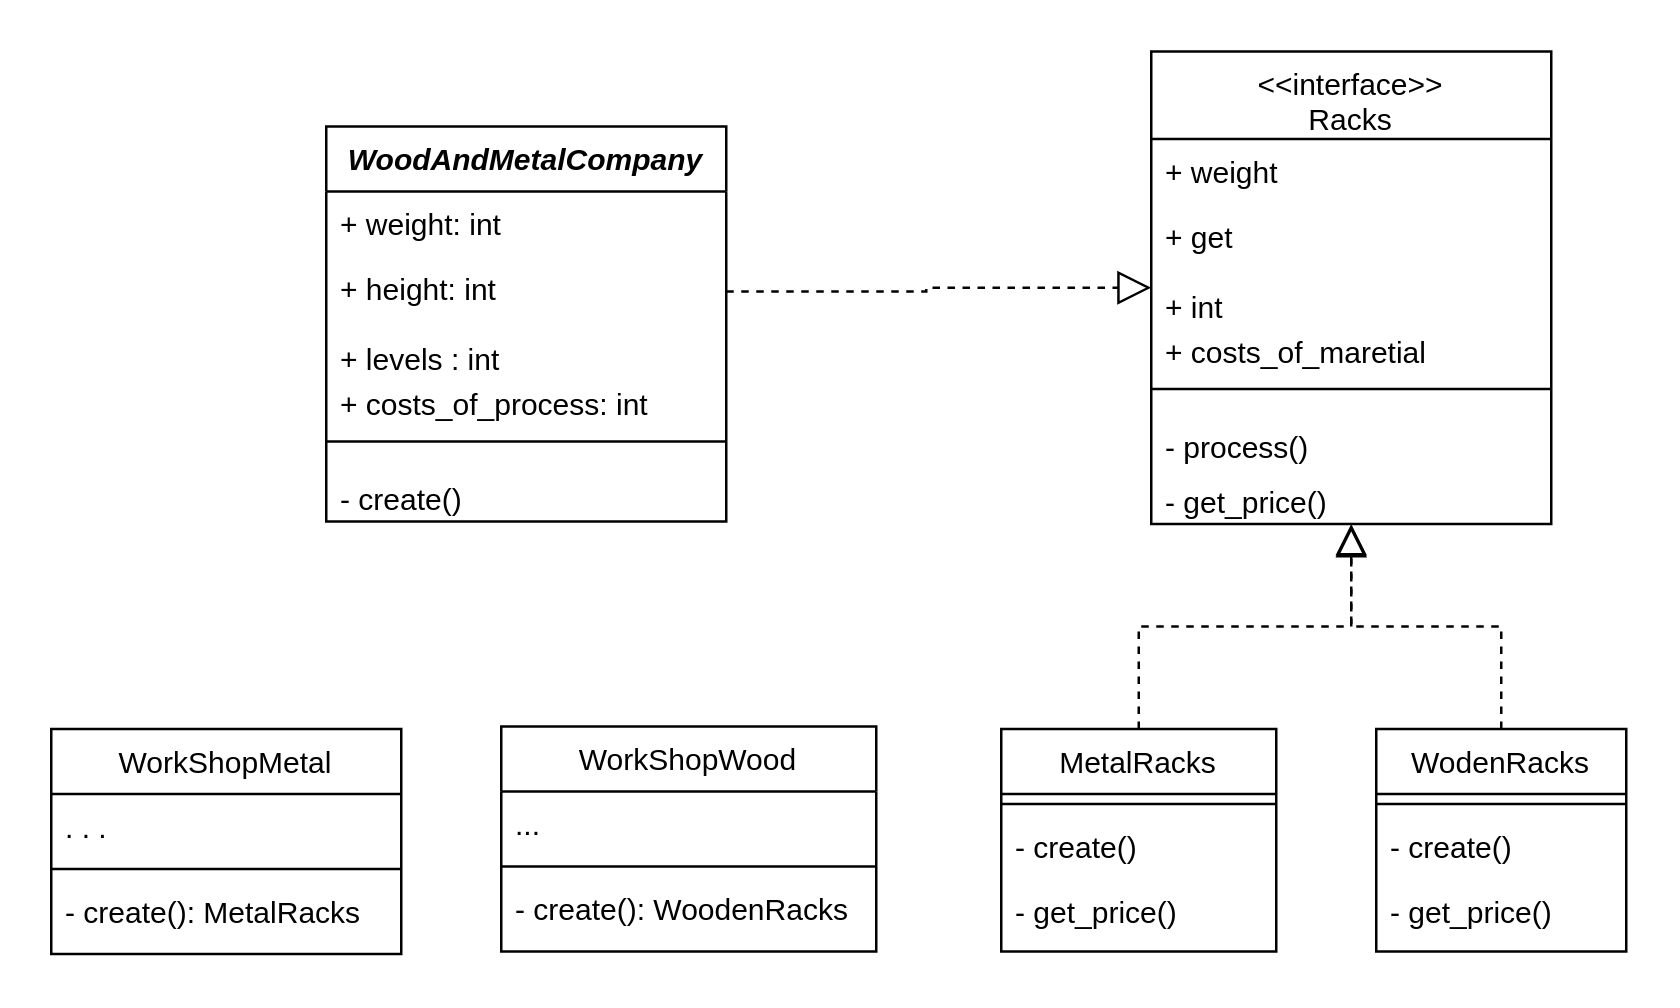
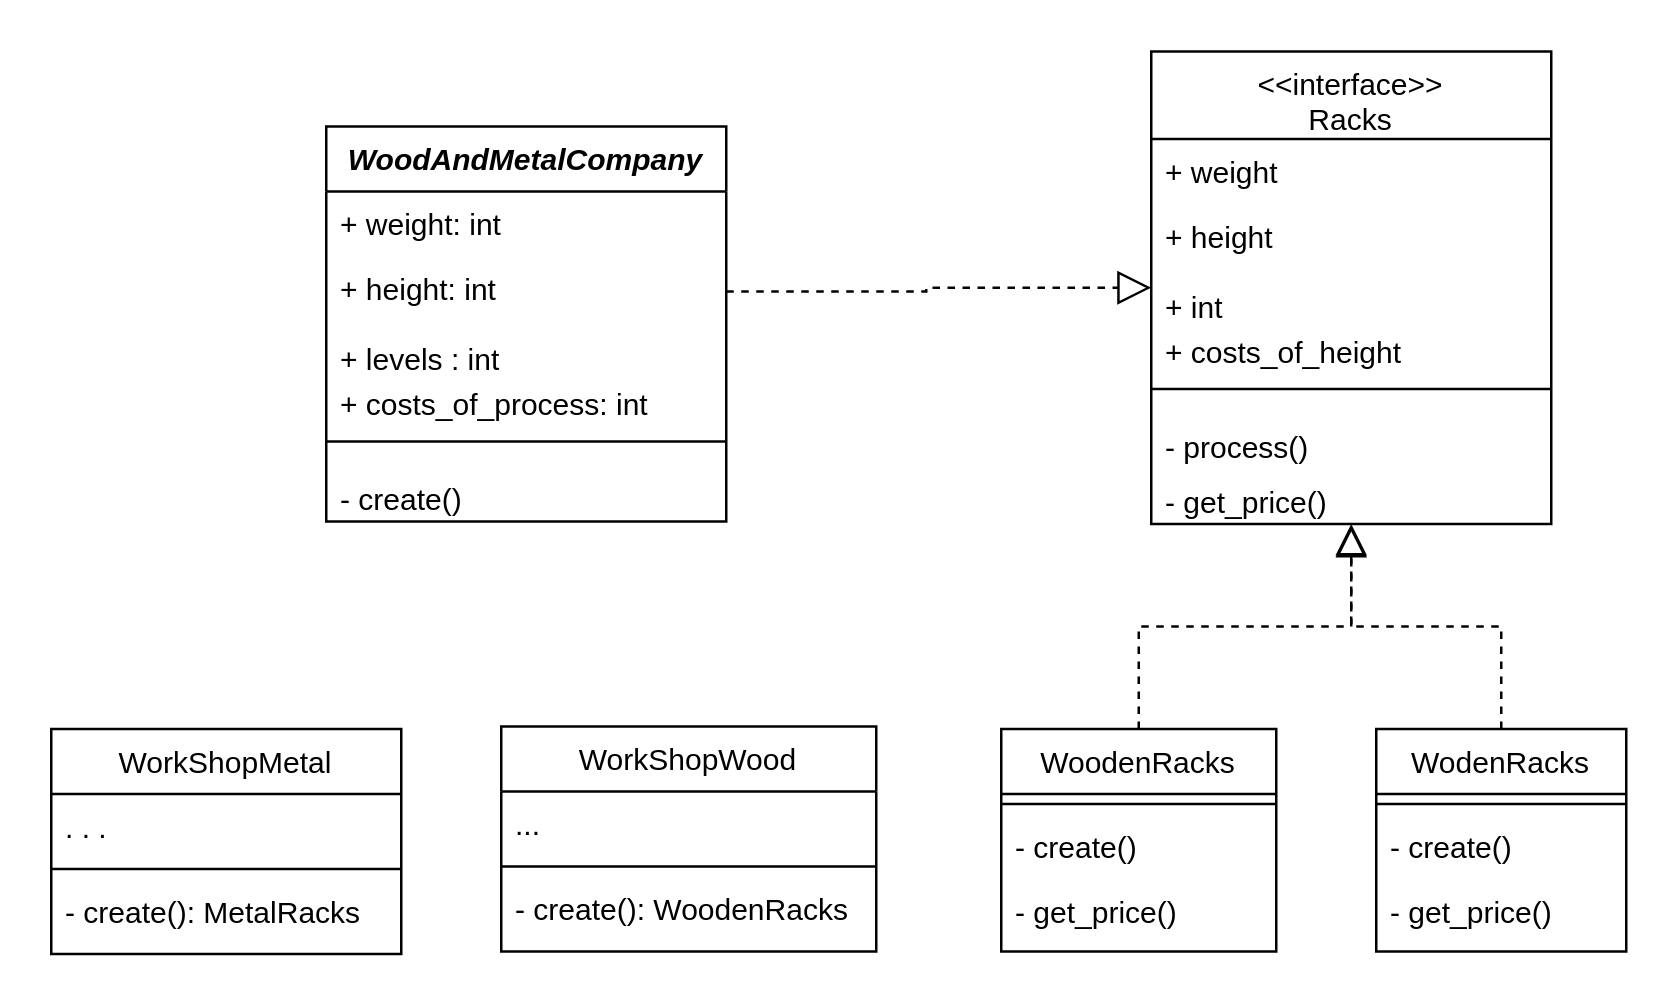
  <mxCell id="0" />
  <mxCell id="1" parent="0" />
  <mxCell id="2" value="WoodAndMetalCompany" style="swimlane;fontStyle=3;align=center;verticalAlign=top;childLayout=stackLayout;horizontal=1;startSize=26;horizontalStack=0;resizeParent=1;resizeLast=0;collapsible=1;marginBottom=0;rounded=0;shadow=0;strokeWidth=1;" parent="1" vertex="1"><mxGeometry x="130" y="50" width="160" height="158" as="geometry"><mxRectangle x="220" y="120" width="160" height="26" as="alternateBounds" /></mxGeometry></mxCell>
  <mxCell id="3" value="+ weight: int" style="text;align=left;verticalAlign=top;spacingLeft=4;spacingRight=4;overflow=hidden;rotatable=0;points=[[0,0.5],[1,0.5]];portConstraint=eastwest;" parent="2" vertex="1"><mxGeometry y="26" width="160" height="26" as="geometry" /></mxCell>
  <mxCell id="4" value="+ height: int" style="text;align=left;verticalAlign=top;spacingLeft=4;spacingRight=4;overflow=hidden;rotatable=0;points=[[0,0.5],[1,0.5]];portConstraint=eastwest;rounded=0;shadow=0;html=0;" parent="2" vertex="1"><mxGeometry y="52" width="160" height="28" as="geometry" /></mxCell>
  <mxCell id="5" value="+ levels : int" style="text;align=left;verticalAlign=top;spacingLeft=4;spacingRight=4;overflow=hidden;rotatable=0;points=[[0,0.5],[1,0.5]];portConstraint=eastwest;rounded=0;shadow=0;html=0;" parent="2" vertex="1"><mxGeometry y="80" width="160" height="18" as="geometry" /></mxCell>
  <mxCell id="6" value="+ costs_of_process: int" style="text;align=left;verticalAlign=top;spacingLeft=4;spacingRight=4;overflow=hidden;rotatable=0;points=[[0,0.5],[1,0.5]];portConstraint=eastwest;rounded=0;shadow=0;html=0;" parent="2" vertex="1"><mxGeometry y="98" width="160" height="18" as="geometry" /></mxCell>
  <mxCell id="7" value="" style="line;html=1;strokeWidth=1;align=left;verticalAlign=middle;spacingTop=-1;spacingLeft=3;spacingRight=3;rotatable=0;labelPosition=right;points=[];portConstraint=eastwest;" parent="2" vertex="1"><mxGeometry y="116" width="160" height="20" as="geometry" /></mxCell>
  <mxCell id="8" value="- create()" style="text;align=left;verticalAlign=top;spacingLeft=4;spacingRight=4;overflow=hidden;rotatable=0;points=[[0,0.5],[1,0.5]];portConstraint=eastwest;" parent="2" vertex="1"><mxGeometry y="136" width="160" height="22" as="geometry" /></mxCell>
  <mxCell id="9" value="WorkShopMetal" style="swimlane;fontStyle=0;align=center;verticalAlign=top;childLayout=stackLayout;horizontal=1;startSize=26;horizontalStack=0;resizeParent=1;resizeLast=0;collapsible=1;marginBottom=0;rounded=0;shadow=0;strokeWidth=1;" parent="1" vertex="1"><mxGeometry x="20" y="291" width="140" height="90" as="geometry"><mxRectangle x="130" y="380" width="160" height="26" as="alternateBounds" /></mxGeometry></mxCell>
  <mxCell id="10" value=". . ." style="text;align=left;verticalAlign=top;spacingLeft=4;spacingRight=4;overflow=hidden;rotatable=0;points=[[0,0.5],[1,0.5]];portConstraint=eastwest;rounded=0;shadow=0;html=0;" parent="9" vertex="1"><mxGeometry y="26" width="140" height="26" as="geometry" /></mxCell>
  <mxCell id="11" value="" style="line;html=1;strokeWidth=1;align=left;verticalAlign=middle;spacingTop=-1;spacingLeft=3;spacingRight=3;rotatable=0;labelPosition=right;points=[];portConstraint=eastwest;" parent="9" vertex="1"><mxGeometry y="52" width="140" height="8" as="geometry" /></mxCell>
  <mxCell id="12" value="- create(): MetalRacks" style="text;align=left;verticalAlign=top;spacingLeft=4;spacingRight=4;overflow=hidden;rotatable=0;points=[[0,0.5],[1,0.5]];portConstraint=eastwest;fontStyle=0" parent="9" vertex="1"><mxGeometry y="60" width="140" height="26" as="geometry" /></mxCell>
  <mxCell id="13" value="WorkShopWood" style="swimlane;fontStyle=0;align=center;verticalAlign=top;childLayout=stackLayout;horizontal=1;startSize=26;horizontalStack=0;resizeParent=1;resizeLast=0;collapsible=1;marginBottom=0;rounded=0;shadow=0;strokeWidth=1;" parent="1" vertex="1"><mxGeometry x="200" y="290" width="150" height="90" as="geometry"><mxRectangle x="340" y="380" width="170" height="26" as="alternateBounds" /></mxGeometry></mxCell>
  <mxCell id="14" value="..." style="text;align=left;verticalAlign=top;spacingLeft=4;spacingRight=4;overflow=hidden;rotatable=0;points=[[0,0.5],[1,0.5]];portConstraint=eastwest;" parent="13" vertex="1"><mxGeometry y="26" width="150" height="26" as="geometry" /></mxCell>
  <mxCell id="15" value="" style="line;html=1;strokeWidth=1;align=left;verticalAlign=middle;spacingTop=-1;spacingLeft=3;spacingRight=3;rotatable=0;labelPosition=right;points=[];portConstraint=eastwest;" parent="13" vertex="1"><mxGeometry y="52" width="150" height="8" as="geometry" /></mxCell>
  <mxCell id="16" value="- create(): WoodenRacks" style="text;align=left;verticalAlign=top;spacingLeft=4;spacingRight=4;overflow=hidden;rotatable=0;points=[[0,0.5],[1,0.5]];portConstraint=eastwest;fontStyle=0" parent="13" vertex="1"><mxGeometry y="60" width="150" height="26" as="geometry" /></mxCell>
  <mxCell id="17" style="edgeStyle=orthogonalEdgeStyle;rounded=0;orthogonalLoop=1;jettySize=auto;html=1;exitX=1;exitY=0.5;exitDx=0;exitDy=0;dashed=1;endArrow=openThin;endFill=0;" parent="13" source="16" target="16" edge="1"><mxGeometry relative="1" as="geometry" /></mxCell>
  <mxCell id="18" value="&lt;&lt;interface&gt;&gt;&#10;Racks" style="swimlane;fontStyle=0;align=center;verticalAlign=top;childLayout=stackLayout;horizontal=1;startSize=35;horizontalStack=0;resizeParent=1;resizeLast=0;collapsible=1;marginBottom=0;rounded=0;shadow=0;strokeWidth=1;" parent="1" vertex="1"><mxGeometry x="460" y="20" width="160" height="189" as="geometry"><mxRectangle x="220" y="120" width="160" height="26" as="alternateBounds" /></mxGeometry></mxCell>
  <mxCell id="19" value="+ weight" style="text;align=left;verticalAlign=top;spacingLeft=4;spacingRight=4;overflow=hidden;rotatable=0;points=[[0,0.5],[1,0.5]];portConstraint=eastwest;" parent="18" vertex="1"><mxGeometry y="35" width="160" height="26" as="geometry" /></mxCell>
- <mxCell id="20" value="+ get" style="text;align=left;verticalAlign=top;spacingLeft=4;spacingRight=4;overflow=hidden;rotatable=0;points=[[0,0.5],[1,0.5]];portConstraint=eastwest;rounded=0;shadow=0;html=0;" parent="18" vertex="1"><mxGeometry y="61" width="160" height="28" as="geometry" /></mxCell>
+ <mxCell id="20" value="+ height" style="text;align=left;verticalAlign=top;spacingLeft=4;spacingRight=4;overflow=hidden;rotatable=0;points=[[0,0.5],[1,0.5]];portConstraint=eastwest;rounded=0;shadow=0;html=0;" parent="18" vertex="1"><mxGeometry y="61" width="160" height="28" as="geometry" /></mxCell>
  <mxCell id="21" value="+ int" style="text;align=left;verticalAlign=top;spacingLeft=4;spacingRight=4;overflow=hidden;rotatable=0;points=[[0,0.5],[1,0.5]];portConstraint=eastwest;rounded=0;shadow=0;html=0;" parent="18" vertex="1"><mxGeometry y="89" width="160" height="18" as="geometry" /></mxCell>
- <mxCell id="22" value="+ costs_of_maretial" style="text;align=left;verticalAlign=top;spacingLeft=4;spacingRight=4;overflow=hidden;rotatable=0;points=[[0,0.5],[1,0.5]];portConstraint=eastwest;rounded=0;shadow=0;html=0;" parent="18" vertex="1"><mxGeometry y="107" width="160" height="18" as="geometry" /></mxCell>
+ <mxCell id="22" value="+ costs_of_height" style="text;align=left;verticalAlign=top;spacingLeft=4;spacingRight=4;overflow=hidden;rotatable=0;points=[[0,0.5],[1,0.5]];portConstraint=eastwest;rounded=0;shadow=0;html=0;" parent="18" vertex="1"><mxGeometry y="107" width="160" height="18" as="geometry" /></mxCell>
  <mxCell id="23" value="" style="line;html=1;strokeWidth=1;align=left;verticalAlign=middle;spacingTop=-1;spacingLeft=3;spacingRight=3;rotatable=0;labelPosition=right;points=[];portConstraint=eastwest;" parent="18" vertex="1"><mxGeometry y="125" width="160" height="20" as="geometry" /></mxCell>
  <mxCell id="24" value="- process()" style="text;align=left;verticalAlign=top;spacingLeft=4;spacingRight=4;overflow=hidden;rotatable=0;points=[[0,0.5],[1,0.5]];portConstraint=eastwest;" parent="18" vertex="1"><mxGeometry y="145" width="160" height="22" as="geometry" /></mxCell>
  <mxCell id="25" value="- get_price()" style="text;align=left;verticalAlign=top;spacingLeft=4;spacingRight=4;overflow=hidden;rotatable=0;points=[[0,0.5],[1,0.5]];portConstraint=eastwest;dashed=1;" parent="18" vertex="1"><mxGeometry y="167" width="160" height="22" as="geometry" /></mxCell>
- <mxCell id="26" value="MetalRacks" style="swimlane;fontStyle=0;align=center;verticalAlign=top;childLayout=stackLayout;horizontal=1;startSize=26;horizontalStack=0;resizeParent=1;resizeLast=0;collapsible=1;marginBottom=0;rounded=0;shadow=0;strokeWidth=1;" parent="1" vertex="1"><mxGeometry x="400" y="291" width="110" height="89" as="geometry"><mxRectangle x="130" y="380" width="160" height="26" as="alternateBounds" /></mxGeometry></mxCell>
+ <mxCell id="26" value="WoodenRacks" style="swimlane;fontStyle=0;align=center;verticalAlign=top;childLayout=stackLayout;horizontal=1;startSize=26;horizontalStack=0;resizeParent=1;resizeLast=0;collapsible=1;marginBottom=0;rounded=0;shadow=0;strokeWidth=1;" parent="1" vertex="1"><mxGeometry x="400" y="291" width="110" height="89" as="geometry"><mxRectangle x="130" y="380" width="160" height="26" as="alternateBounds" /></mxGeometry></mxCell>
  <mxCell id="27" value="" style="line;html=1;strokeWidth=1;align=left;verticalAlign=middle;spacingTop=-1;spacingLeft=3;spacingRight=3;rotatable=0;labelPosition=right;points=[];portConstraint=eastwest;" parent="26" vertex="1"><mxGeometry y="26" width="110" height="8" as="geometry" /></mxCell>
  <mxCell id="28" value="- create()" style="text;align=left;verticalAlign=top;spacingLeft=4;spacingRight=4;overflow=hidden;rotatable=0;points=[[0,0.5],[1,0.5]];portConstraint=eastwest;fontStyle=0" parent="26" vertex="1"><mxGeometry y="34" width="110" height="26" as="geometry" /></mxCell>
  <mxCell id="29" value="- get_price()" style="text;align=left;verticalAlign=top;spacingLeft=4;spacingRight=4;overflow=hidden;rotatable=0;points=[[0,0.5],[1,0.5]];portConstraint=eastwest;dashed=1;" parent="26" vertex="1"><mxGeometry y="60" width="110" height="22" as="geometry" /></mxCell>
  <mxCell id="30" value="" style="endArrow=block;endSize=10;endFill=0;shadow=0;strokeWidth=1;rounded=0;edgeStyle=elbowEdgeStyle;elbow=vertical;dashed=1;entryX=0.5;entryY=1.035;entryDx=0;entryDy=0;entryPerimeter=0;" parent="1" source="26" target="25" edge="1"><mxGeometry width="160" relative="1" as="geometry"><mxPoint x="430" y="145" as="sourcePoint" /><mxPoint x="530" y="212" as="targetPoint" /></mxGeometry></mxCell>
  <mxCell id="31" value="WodenRacks" style="swimlane;fontStyle=0;align=center;verticalAlign=top;childLayout=stackLayout;horizontal=1;startSize=26;horizontalStack=0;resizeParent=1;resizeLast=0;collapsible=1;marginBottom=0;rounded=0;shadow=0;strokeWidth=1;" parent="1" vertex="1"><mxGeometry x="550" y="291" width="100" height="89" as="geometry"><mxRectangle x="340" y="380" width="170" height="26" as="alternateBounds" /></mxGeometry></mxCell>
  <mxCell id="32" value="" style="line;html=1;strokeWidth=1;align=left;verticalAlign=middle;spacingTop=-1;spacingLeft=3;spacingRight=3;rotatable=0;labelPosition=right;points=[];portConstraint=eastwest;" parent="31" vertex="1"><mxGeometry y="26" width="100" height="8" as="geometry" /></mxCell>
  <mxCell id="33" value="- create()" style="text;align=left;verticalAlign=top;spacingLeft=4;spacingRight=4;overflow=hidden;rotatable=0;points=[[0,0.5],[1,0.5]];portConstraint=eastwest;fontStyle=0" parent="31" vertex="1"><mxGeometry y="34" width="100" height="26" as="geometry" /></mxCell>
  <mxCell id="34" value="- get_price()" style="text;align=left;verticalAlign=top;spacingLeft=4;spacingRight=4;overflow=hidden;rotatable=0;points=[[0,0.5],[1,0.5]];portConstraint=eastwest;dashed=1;" parent="31" vertex="1"><mxGeometry y="60" width="100" height="22" as="geometry" /></mxCell>
  <mxCell id="35" value="" style="endArrow=block;endSize=10;endFill=0;shadow=0;strokeWidth=1;rounded=0;edgeStyle=elbowEdgeStyle;elbow=vertical;dashed=1;" parent="1" source="31" target="25" edge="1"><mxGeometry width="160" relative="1" as="geometry"><mxPoint x="440" y="315" as="sourcePoint" /><mxPoint x="530" y="212" as="targetPoint" /></mxGeometry></mxCell>
  <mxCell id="36" style="edgeStyle=orthogonalEdgeStyle;rounded=0;orthogonalLoop=1;jettySize=auto;html=1;exitX=1;exitY=0.5;exitDx=0;exitDy=0;dashed=1;endArrow=block;endFill=0;startSize=12;endSize=11;" edge="1" parent="1" source="4" target="18"><mxGeometry relative="1" as="geometry" /></mxCell>
